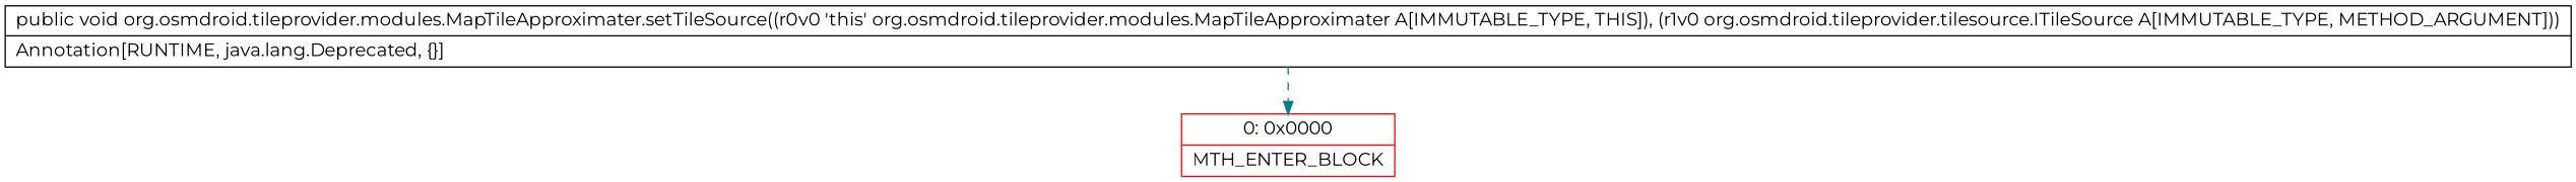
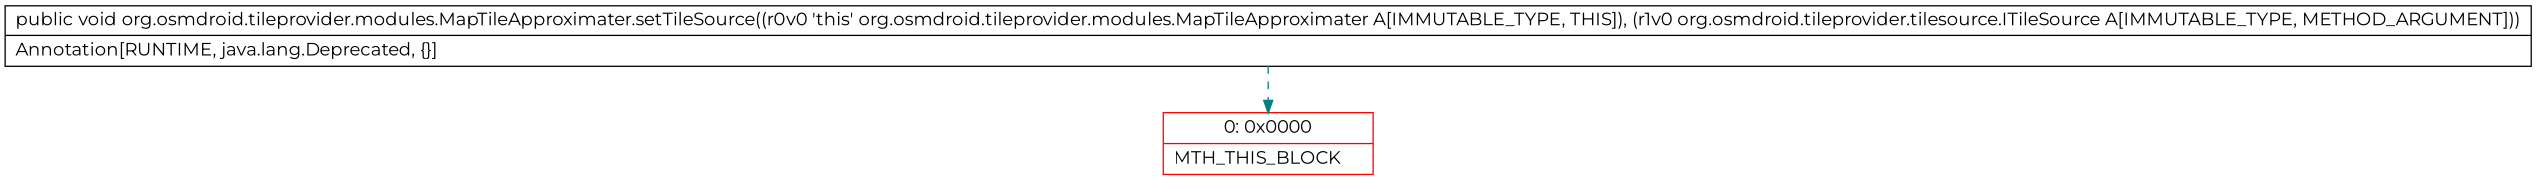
  digraph {
    fontname=Montserrat
    node [shape=record fontname=Montserrat]
-   n1 [color=red label="{0\:\ 0x0000|MTH_ENTER_BLOCK\l}"]
+   n1 [color=red label="{0\:\ 0x0000|MTH_THIS_BLOCK\l}"]
    n2 [label="{public void org.osmdroid.tileprovider.modules.MapTileApproximater.setTileSource((r0v0 'this' org.osmdroid.tileprovider.modules.MapTileApproximater A[IMMUTABLE_TYPE, THIS]), (r1v0 org.osmdroid.tileprovider.tilesource.ITileSource A[IMMUTABLE_TYPE, METHOD_ARGUMENT]))  | Annotation[RUNTIME, java.lang.Deprecated, \{\}]\l}"]
    subgraph cluster_1 {
      label="R(0)"
    }
    n2 -> n1 [color=teal style=dashed fontname=Montserrat]
  }
